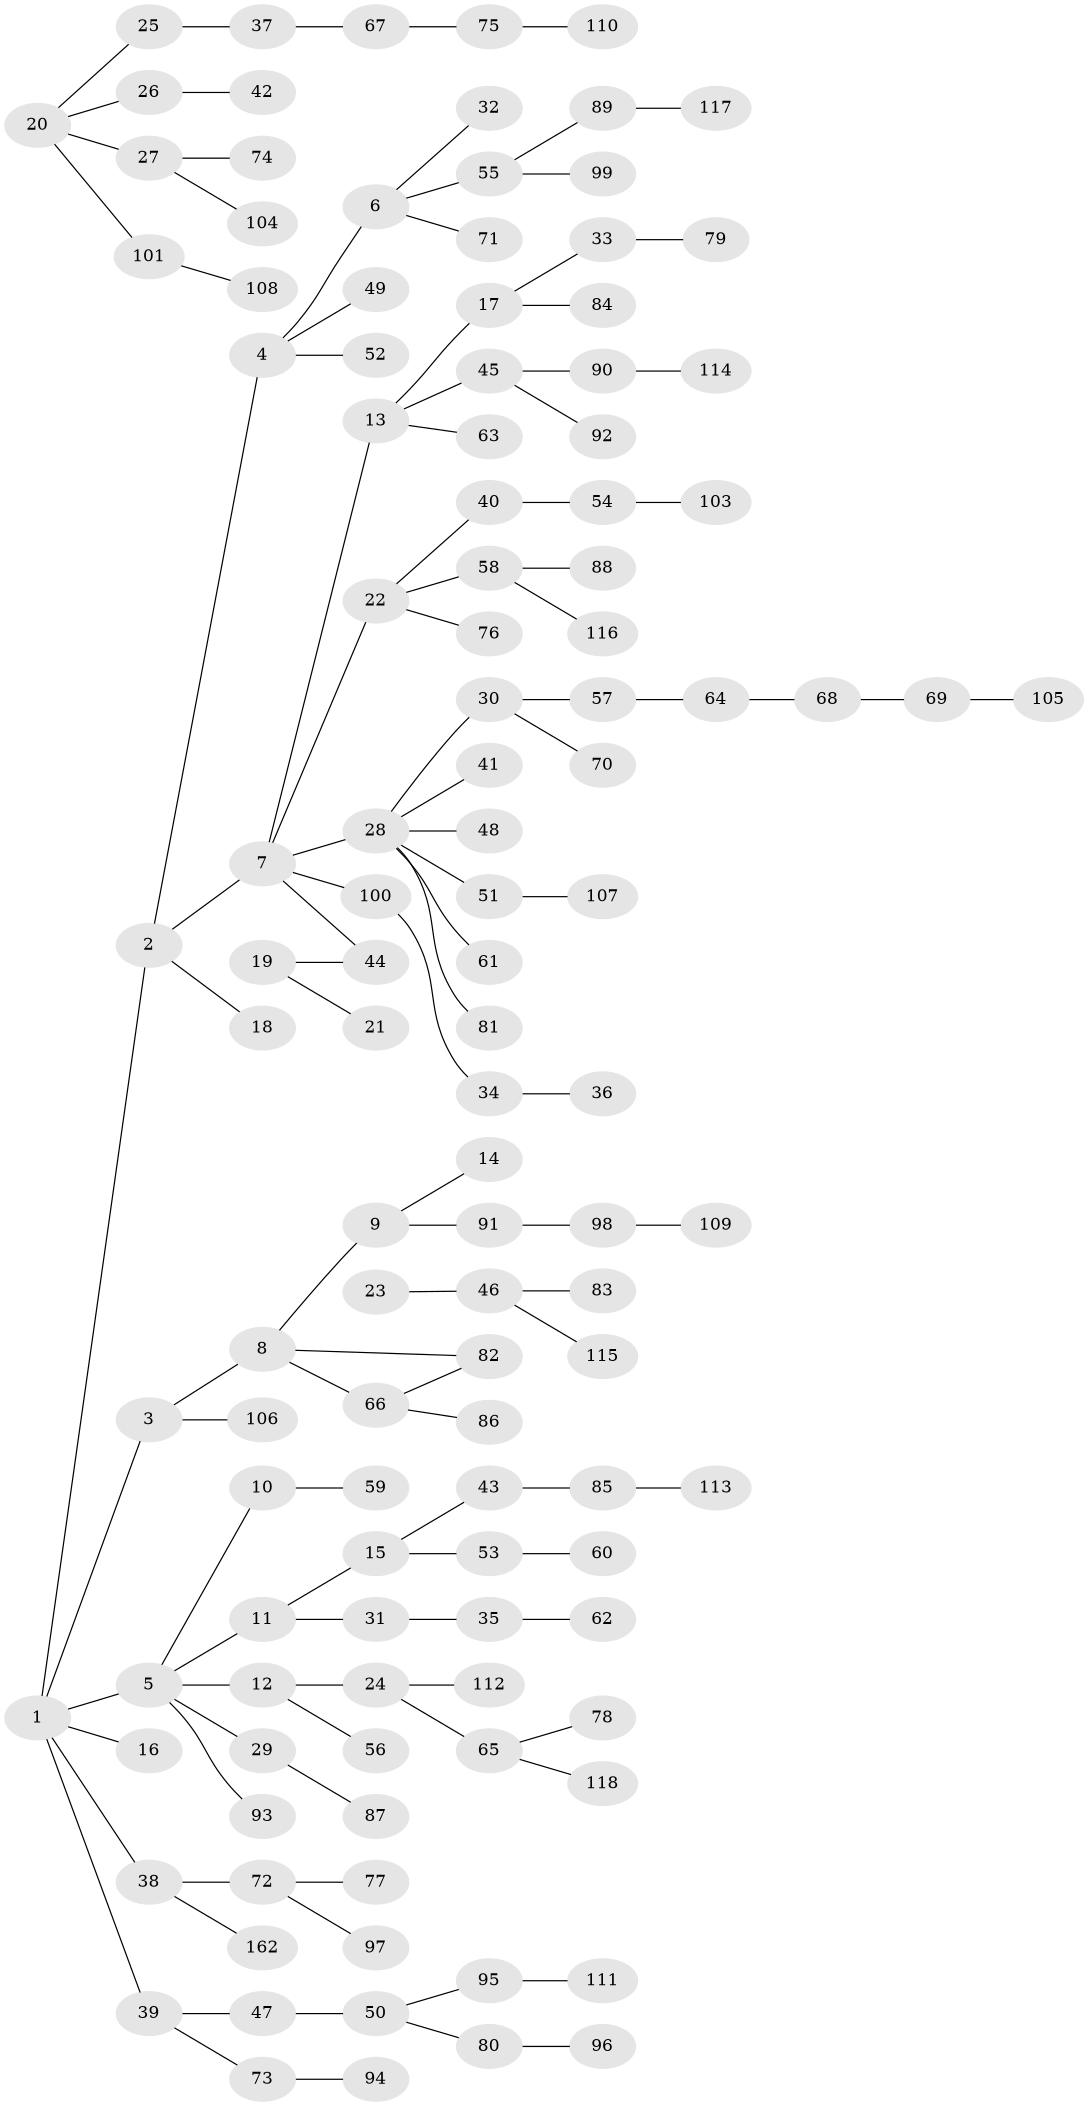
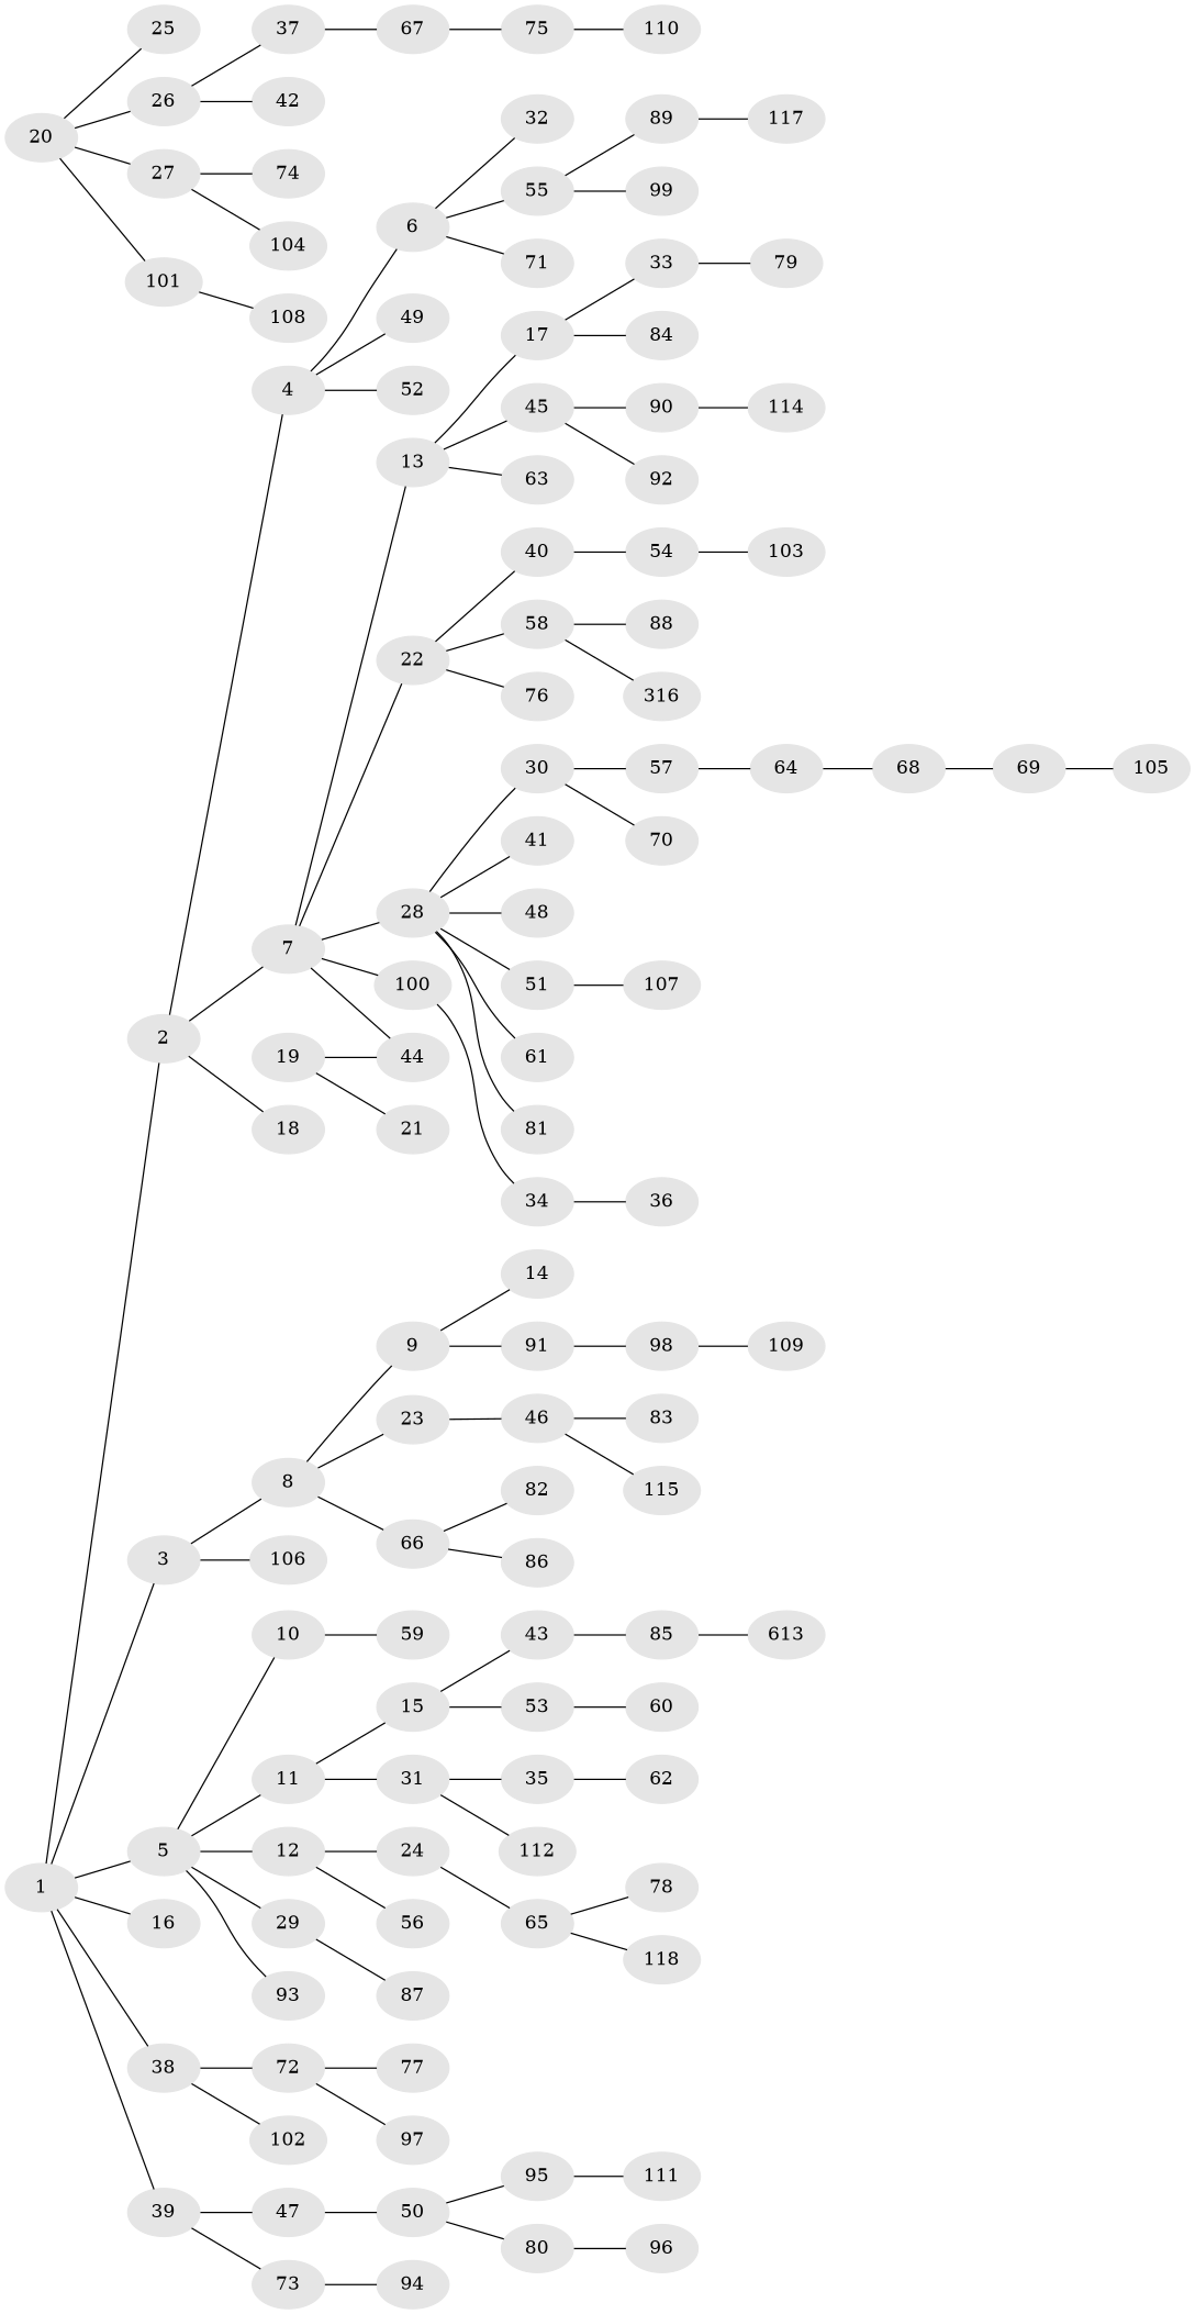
  graph {
    rankdir=LR
    node [color=gray90 style=filled]
    1
    2
    3
    5
    16
    38
    39
    4
    7
    18
    8
    106
    10
    11
    12
    29
    93
    72
-   102 [label=162]
+   102
    47
    73
    6
    49
    52
    13
    22
    28
    100
    44
    9
    23
    66
    32
    55
    71
    59
    15
    31
    24
    56
    87
    89
    99
    17
    45
    63
    19
    21
    40
    58
    76
    30
    41
    48
    51
    61
    81
    34
    14
    91
    46
    82
    86
    98
    43
    53
    35
    112
    65
    33
    84
    90
    92
    20
    25
    26
    27
    101
    85
    60
    79
    37
    42
    74
    104
    108
    54
    88
-   116
+   116 [label=316]
    83
    115
    78
    118
    67
    57
    70
    36
    107
    64
    62
    75
    77
    97
    50
    94
    103
-   113
+   113 [label=613]
    114
    95
    80
    111
    117
    68
    69
    110
    105
    96
    109
    1 -- 2
    1 -- 3
    1 -- 5
    1 -- 16
    1 -- 38
    1 -- 39
    2 -- 4
    2 -- 7
    2 -- 18
    3 -- 8
    3 -- 106
    5 -- 10
    5 -- 11
    5 -- 12
    5 -- 29
    5 -- 93
    38 -- 72
    38 -- 102
    39 -- 47
    39 -- 73
    4 -- 6
    4 -- 49
    4 -- 52
    7 -- 13
    7 -- 22
    7 -- 28
    7 -- 100
    7 -- 44
    8 -- 9
-   8 -- 82
+   8 -- 23
    8 -- 66
    10 -- 59
    11 -- 15
    11 -- 31
    12 -- 24
    12 -- 56
    29 -- 87
    72 -- 77
    72 -- 97
    47 -- 50
    73 -- 94
    6 -- 32
    6 -- 55
    6 -- 71
    13 -- 17
    13 -- 45
    13 -- 63
    22 -- 40
    22 -- 58
    22 -- 76
    28 -- 30
    28 -- 41
    28 -- 48
    28 -- 51
    28 -- 61
    28 -- 81
    100 -- 34
    9 -- 14
    9 -- 91
    23 -- 46
    66 -- 82
    66 -- 86
    55 -- 89
    55 -- 99
    15 -- 43
    15 -- 53
    31 -- 35
-   24 -- 112
+   31 -- 112
    24 -- 65
    89 -- 117
    17 -- 33
    17 -- 84
    45 -- 90
    45 -- 92
    19 -- 44
    19 -- 21
    40 -- 54
    58 -- 88
    58 -- 116
    30 -- 57
    30 -- 70
    51 -- 107
    34 -- 36
    91 -- 98
    46 -- 83
    46 -- 115
    98 -- 109
    43 -- 85
    53 -- 60
    35 -- 62
    65 -- 78
    65 -- 118
    33 -- 79
    90 -- 114
    20 -- 25
    20 -- 26
    20 -- 27
    20 -- 101
-   25 -- 37
+   26 -- 37
    26 -- 42
    27 -- 74
    27 -- 104
    101 -- 108
    85 -- 113
    37 -- 67
    54 -- 103
    67 -- 75
    57 -- 64
    64 -- 68
    75 -- 110
    50 -- 95
    50 -- 80
    95 -- 111
    80 -- 96
    68 -- 69
    69 -- 105
  }
